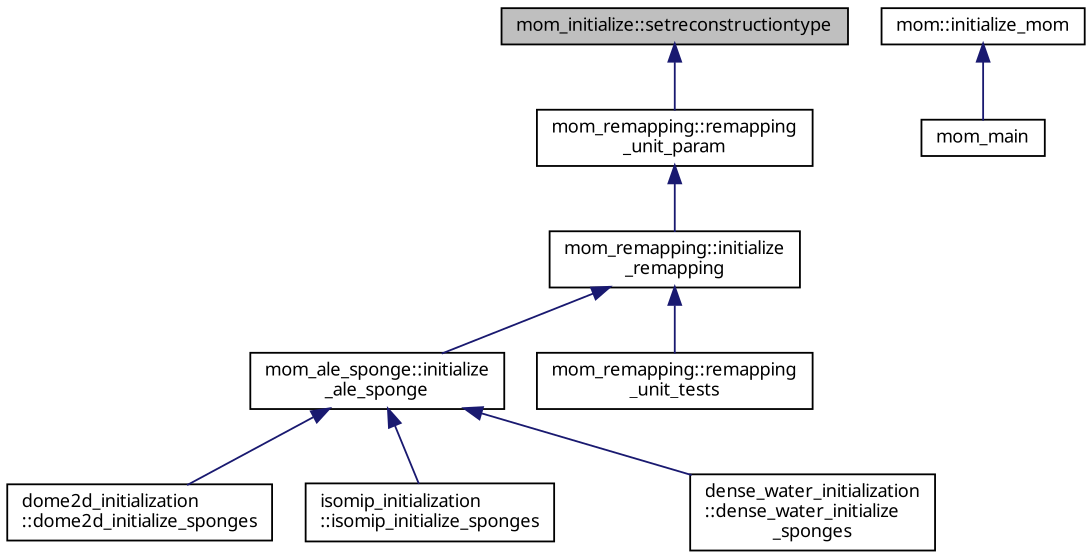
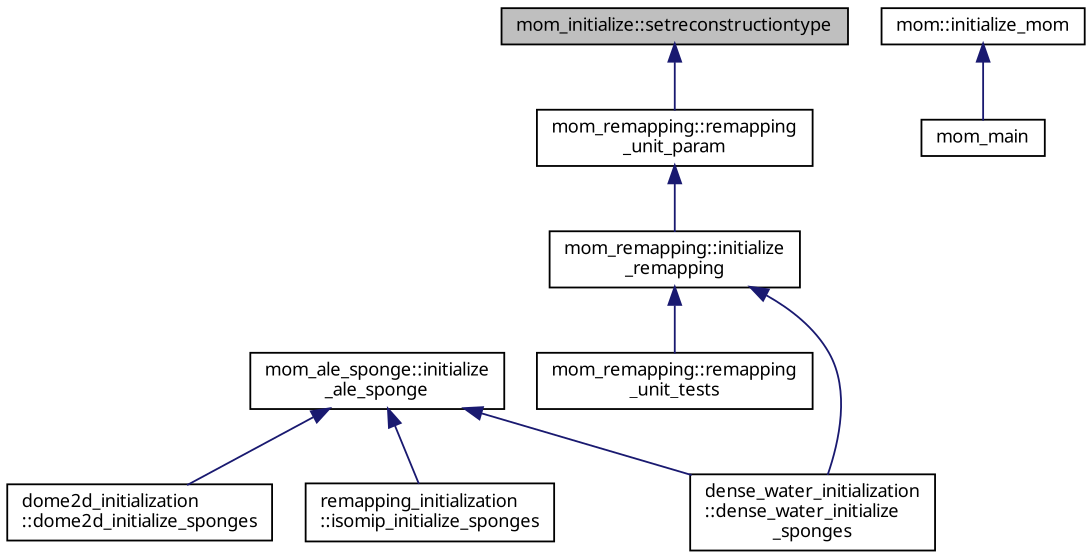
  digraph {
    fontname="Noto Sans"
    rankdir=TB
    node [color=black fillcolor=white fontname="Noto Sans" fontsize=10 shape=record style=filled]
    edge [color=midnightblue dir=back fontname="Noto Sans" fontsize=10 labelfontname=Helvetica labelfontsize=10 style=solid]
    n1 [fillcolor=grey75 fontcolor=black height=0.2 label="mom_initialize::setreconstructiontype" width=0.4]
    n2 [height=0.2 label="mom_remapping::remapping\l_unit_param" width=0.4]
    n3 [height=0.2 label="mom_remapping::initialize\l_remapping" width=0.4]
    n4 [height=0.2 label="mom_ale_sponge::initialize\l_ale_sponge" width=0.4]
    n5 [height=0.2 label="mom_remapping::remapping\l_unit_tests" width=0.4]
    n6 [height=0.2 label="dense_water_initialization\l::dense_water_initialize\l_sponges" width=0.4]
    n7 [height=0.2 label="dome2d_initialization\l::dome2d_initialize_sponges" width=0.4]
-   n8 [height=0.2 label="isomip_initialization\l::isomip_initialize_sponges" width=0.4]
+   n8 [height=0.2 label="remapping_initialization\l::isomip_initialize_sponges" width=0.4]
    n9 [height=0.2 label="mom::initialize_mom" width=0.4]
    n10 [height=0.2 label=mom_main width=0.4]
    n1 -> n2
    n2 -> n3
-   n3 -> n4
+   n3 -> n6
    n3 -> n5
    n4 -> n6
    n4 -> n7
    n4 -> n8
    n9 -> n10
  }
